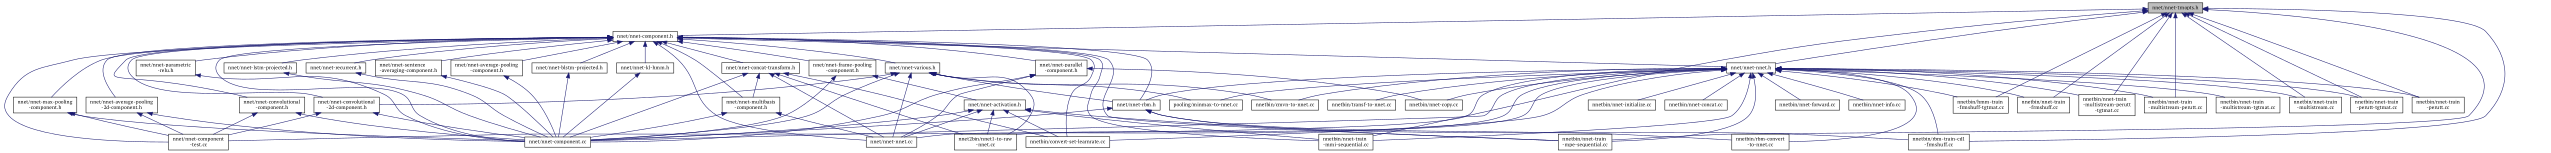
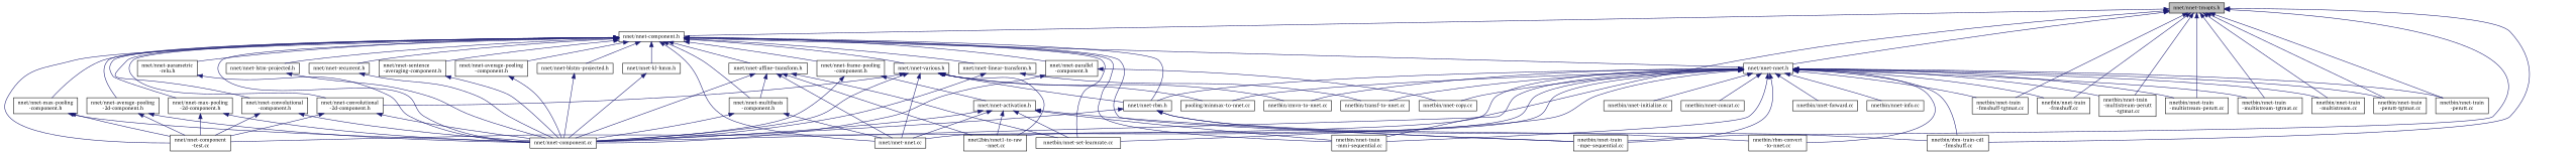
  digraph {
    fontname="PT Serif"
    node [color=black fillcolor=white fontname="PT Serif" fontsize=10 shape=record style=filled]
    edge [color=midnightblue dir=back fontname="PT Serif" fontsize=10 labelfontname=Helvetica labelfontsize=10 style=solid]
    n1 [fillcolor=grey75 fontcolor=black height=0.2 label="nnet/nnet-trnopts.h" width=0.4]
    n2 [height=0.2 label="nnet/nnet-component.h" width=0.4]
    n3 [height=0.2 label="nnetbin/nnet-train\l-mmi-sequential.cc" width=0.4]
    n4 [height=0.2 label="nnetbin/nnet-train\l-mpe-sequential.cc" width=0.4]
    n5 [height=0.2 label="nnet/nnet-nnet.h" width=0.4]
    n6 [height=0.2 label="nnetbin/rbm-train-cd1\l-frmshuff.cc" width=0.4]
-   n7 [height=0.2 label="nnetbin/hmm-train\l-frmshuff-tgtmat.cc" width=0.4]
+   n7 [height=0.2 label="nnetbin/nnet-train\l-frmshuff-tgtmat.cc" width=0.4]
    n8 [height=0.2 label="nnetbin/nnet-train\l-frmshuff.cc" width=0.4]
    n9 [height=0.2 label="nnetbin/nnet-train\l-multistream-perutt\l-tgtmat.cc" width=0.4]
    n10 [height=0.2 label="nnetbin/nnet-train\l-multistream-perutt.cc" width=0.4]
    n11 [height=0.2 label="nnetbin/nnet-train\l-multistream-tgtmat.cc" width=0.4]
    n12 [height=0.2 label="nnetbin/nnet-train\l-multistream.cc" width=0.4]
    n13 [height=0.2 label="nnetbin/nnet-train\l-perutt-tgtmat.cc" width=0.4]
    n14 [height=0.2 label="nnetbin/nnet-train\l-perutt.cc" width=0.4]
    n15 [height=0.2 label="nnet/nnet-component.cc" width=0.4]
    n16 [height=0.2 label="nnet/nnet-nnet.cc" width=0.4]
-   n17 [height=0.2 label="nnetbin/convert-set-learnrate.cc" width=0.4]
-   n18 [height=0.2 label="nnet/nnet-concat-transform.h" width=0.4]
+   n17 [height=0.2 label="nnetbin/nnet-set-learnrate.cc" width=0.4]
+   n18 [height=0.2 label="nnet/nnet-affine-transform.h" width=0.4]
    n19 [height=0.2 label="nnet/nnet-multibasis\l-component.h" width=0.4]
    n20 [height=0.2 label="nnet/nnet-average-pooling\l-2d-component.h" width=0.4]
    n21 [height=0.2 label="nnet/nnet-component\l-test.cc" width=0.4]
    n22 [height=0.2 label="nnet/nnet-average-pooling\l-component.h" width=0.4]
    n23 [height=0.2 label="nnet/nnet-blstm-projected.h" width=0.4]
    n24 [height=0.2 label="nnet/nnet-rbm.h" width=0.4]
    n25 [height=0.2 label="nnet/nnet-convolutional\l-component.h" width=0.4]
    n26 [height=0.2 label="nnet/nnet-convolutional\l-2d-component.h" width=0.4]
    n27 [height=0.2 label="nnet/nnet-various.h" width=0.4]
    n28 [height=0.2 label="nnet/nnet-max-pooling\l-component.h" width=0.4]
+   n29 [height=0.2 label="nnet/nnet-max-pooling\l-2d-component.h" width=0.4]
    n30 [height=0.2 label="nnet/nnet-kl-hmm.h" width=0.4]
+   n31 [height=0.2 label="nnet/nnet-linear-transform.h" width=0.4]
    n32 [height=0.2 label="nnet/nnet-lstm-projected.h" width=0.4]
    n33 [height=0.2 label="nnet/nnet-recurrent.h" width=0.4]
    n34 [height=0.2 label="nnet/nnet-sentence\l-averaging-component.h" width=0.4]
    n35 [height=0.2 label="nnet/nnet-frame-pooling\l-component.h" width=0.4]
    n36 [height=0.2 label="nnet/nnet-parallel\l-component.h" width=0.4]
    n37 [height=0.2 label="nnet/nnet-parametric\l-relu.h" width=0.4]
    n38 [height=0.2 label="nnet2bin/nnet1-to-raw\l-nnet.cc" width=0.4]
    n39 [height=0.2 label="nnetbin/rbm-convert\l-to-nnet.cc" width=0.4]
    n40 [height=0.2 label="nnetbin/cmvn-to-nnet.cc" width=0.4]
    n41 [height=0.2 label="pooling/minmax-to-nnet.cc" width=0.4]
    n42 [height=0.2 label="nnetbin/nnet-concat.cc" width=0.4]
    n43 [height=0.2 label="nnetbin/nnet-copy.cc" width=0.4]
    n44 [height=0.2 label="nnetbin/nnet-forward.cc" width=0.4]
    n45 [height=0.2 label="nnetbin/nnet-info.cc" width=0.4]
    n46 [height=0.2 label="nnetbin/nnet-initialize.cc" width=0.4]
    n47 [height=0.2 label="nnetbin/transf-to-nnet.cc" width=0.4]
    n48 [height=0.2 label="nnet/nnet-activation.h" width=0.4]
    n1 -> n2
    n1 -> n3
    n1 -> n4
    n1 -> n5
    n1 -> n6
    n1 -> n7
    n1 -> n8
    n1 -> n9
    n1 -> n10
+   n1 -> n11
    n1 -> n12
    n1 -> n13
    n1 -> n14
    n2 -> n3
    n2 -> n4
    n2 -> n5
    n2 -> n15
    n2 -> n16
    n2 -> n17
    n2 -> n18
    n2 -> n19
    n2 -> n20
    n2 -> n21
    n2 -> n22
    n2 -> n23
    n2 -> n24
    n2 -> n25
    n2 -> n26
    n2 -> n27
    n2 -> n28
+   n2 -> n29
    n2 -> n30
+   n2 -> n31
    n2 -> n32
    n2 -> n33
    n2 -> n34
    n2 -> n35
    n2 -> n36
    n2 -> n37
    n5 -> n3
    n5 -> n4
    n5 -> n6
    n5 -> n7
    n5 -> n8
    n5 -> n9
    n5 -> n10
    n5 -> n11
    n5 -> n12
    n5 -> n13
    n5 -> n14
    n5 -> n15
    n5 -> n16
    n5 -> n17
    n5 -> n21
    n5 -> n24
    n5 -> n38
    n5 -> n39
    n5 -> n40
    n5 -> n41
    n5 -> n42
    n5 -> n43
    n5 -> n44
    n5 -> n45
    n5 -> n46
    n5 -> n47
    n18 -> n15
    n18 -> n16
    n18 -> n17
    n18 -> n19
    n18 -> n38
    n19 -> n15
    n19 -> n16
    n20 -> n15
    n20 -> n21
    n22 -> n15
    n23 -> n15
    n24 -> n6
    n24 -> n15
    n24 -> n39
    n25 -> n15
    n25 -> n21
    n26 -> n15
    n26 -> n21
    n27 -> n15
    n27 -> n16
    n27 -> n24
    n27 -> n26
    n27 -> n38
    n27 -> n40
    n27 -> n41
    n28 -> n15
    n28 -> n21
+   n29 -> n15
+   n29 -> n21
    n30 -> n15
+   n31 -> n15
+   n31 -> n47
    n32 -> n15
    n33 -> n15
    n34 -> n15
    n35 -> n15
    n35 -> n48
    n36 -> n15
-   n36 -> n16
    n36 -> n43
    n37 -> n15
    n48 -> n3
    n48 -> n4
    n48 -> n15
    n48 -> n16
    n48 -> n17
    n48 -> n38
  }
